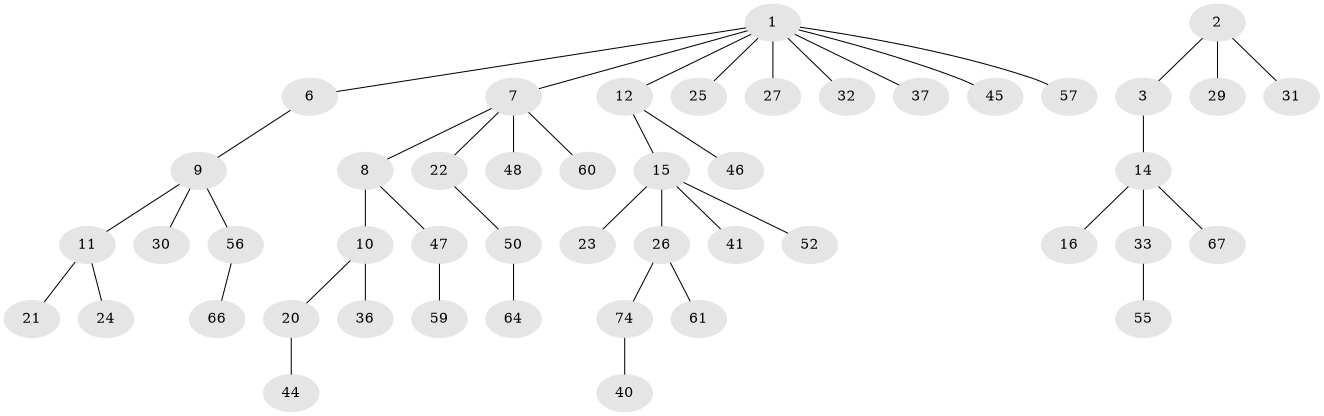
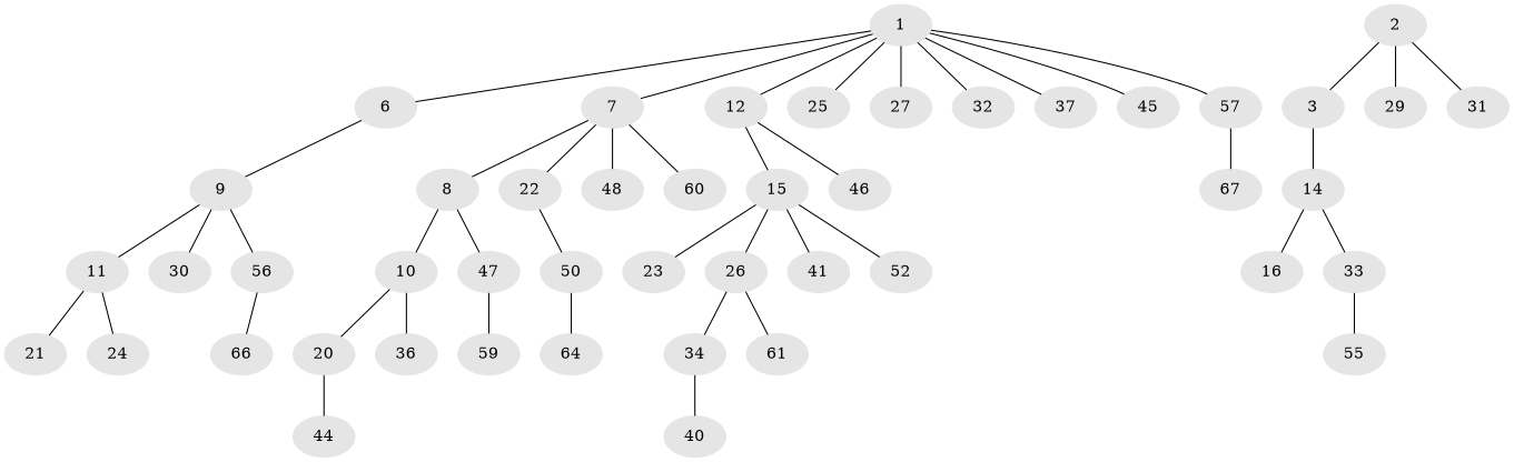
  graph {
    node [color=gray90 style=filled]
    1 [super="+5"]
    6
    7 [super="+42"]
    12 [super="+69"]
    25
    27
    32
    37
    45 [super="+71"]
    57
    2 [super="+4"]
    3 [super="+70"]
    29 [super="+53"]
    31 [super="+51"]
    9 [super="+17"]
    8 [super="+38"]
    22
    48
    60
    15 [super="+18"]
    46 [super="+65"]
    14 [super="+35"]
    16
    33 [super="+39"]
    67
    11 [super="+13"]
    30
    56 [super="+62"]
    10
    47
    n31 [label=50]
    20
    36 [super="+58"]
    59
    21
    24
    66
    44
    23 [super="+63"]
    26 [super="+28"]
    41 [super="+50"]
    52
    55
-   34 [super="+43" label=74]
+   34 [super="+43"]
    61
    64
    40 [super="+49"]
    1 -- 6
    1 -- 7
    1 -- 12
    1 -- 25
    1 -- 27
    1 -- 32
    1 -- 37
    1 -- 45
    1 -- 57
    6 -- 9
    7 -- 8
    7 -- 22
    7 -- 48
    7 -- 60
    12 -- 15
    12 -- 46
    2 -- 3
    2 -- 29
    2 -- 31
    3 -- 14
    9 -- 11
    9 -- 30
    9 -- 56
    8 -- 10
    8 -- 47
    22 -- n31
    15 -- 23
    15 -- 26
    15 -- 41
    15 -- 52
    14 -- 16
    14 -- 33
-   14 -- 67
+   57 -- 67
    33 -- 55
    11 -- 21
    11 -- 24
    56 -- 66
    10 -- 20
    10 -- 36
    47 -- 59
    n31 -- 64
    20 -- 44
    26 -- 34
    26 -- 61
    34 -- 40
  }
